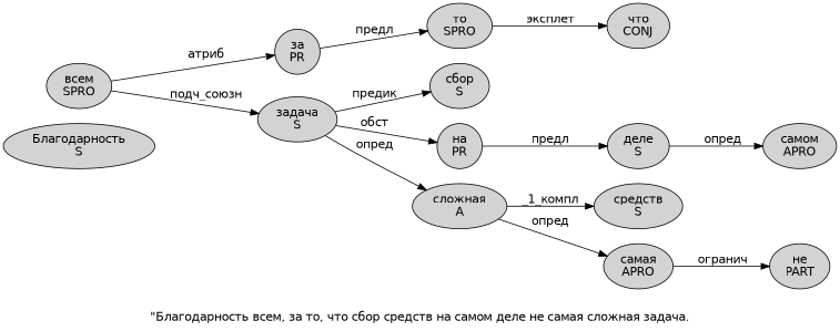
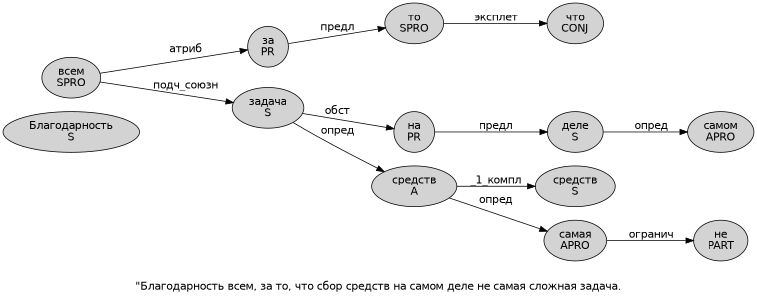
  digraph {
    fontname="DejaVu Sans"
    label="\"Благодарность всем, за то, что сбор средств на самом деле не самая сложная задача."
    rankdir=LR
    node [fillcolor=lightgray fontname="DejaVu Sans" penwidth=1 shape=ellipse style=filled]
    edge [fontname="DejaVu Sans"]
    n1 [label="Благодарность\nS"]
    n2 [label="всем\nSPRO"]
    n3 [label="за\nPR"]
    n4 [label="задача\nS"]
    n5 [label="то\nSPRO"]
    n6 [label="что\nCONJ"]
-   n7 [label="сбор\nS"]
    n8 [label="на\nPR"]
-   n9 [label="сложная\nA"]
+   n9 [label="средств\nA"]
    n10 [label="средств\nS"]
    n11 [label="деле\nS"]
    n12 [label="самом\nAPRO"]
    n13 [label="не\nPART"]
    n14 [label="самая\nAPRO"]
    n2 -> n3 [label="атриб"]
    n2 -> n4 [label="подч_союзн"]
    n3 -> n5 [label="предл"]
-   n4 -> n7 [label="предик"]
    n4 -> n8 [label="обст"]
    n4 -> n9 [label="опред"]
    n5 -> n6 [label="эксплет"]
    n8 -> n11 [label="предл"]
    n9 -> n10 [label="_1_компл"]
    n9 -> n14 [label="опред"]
    n11 -> n12 [label="опред"]
    n14 -> n13 [label="огранич"]
  }
